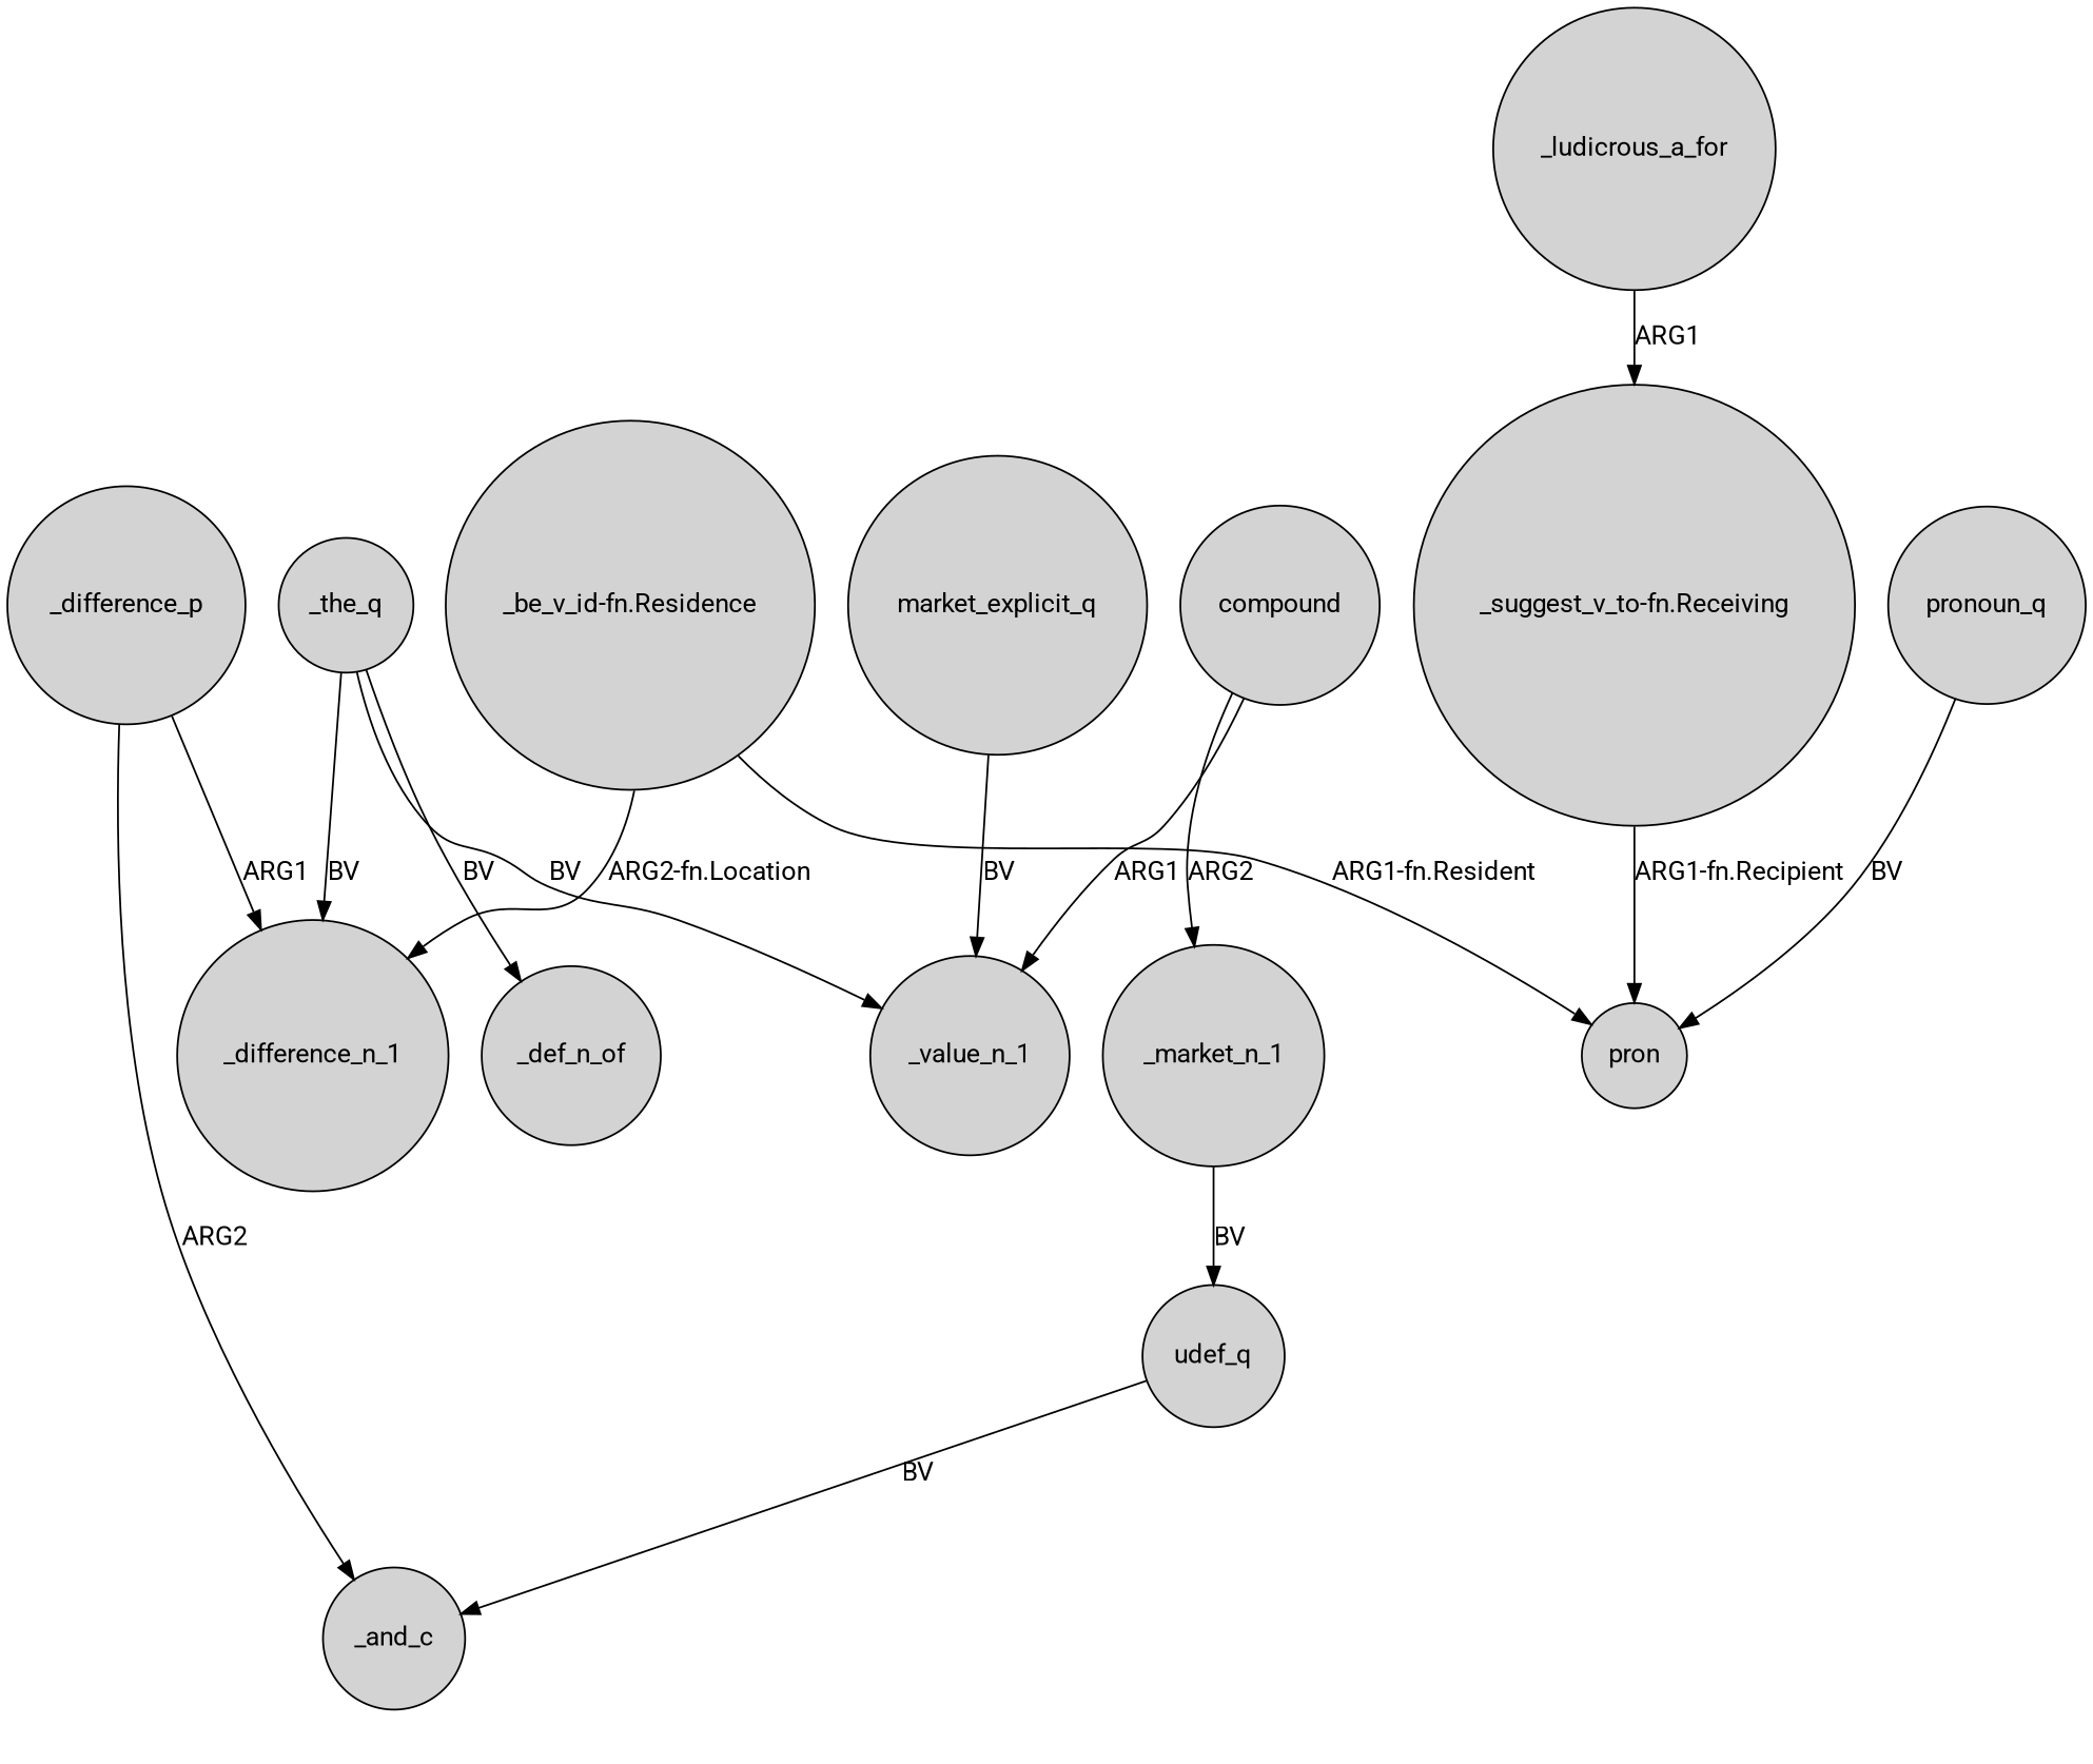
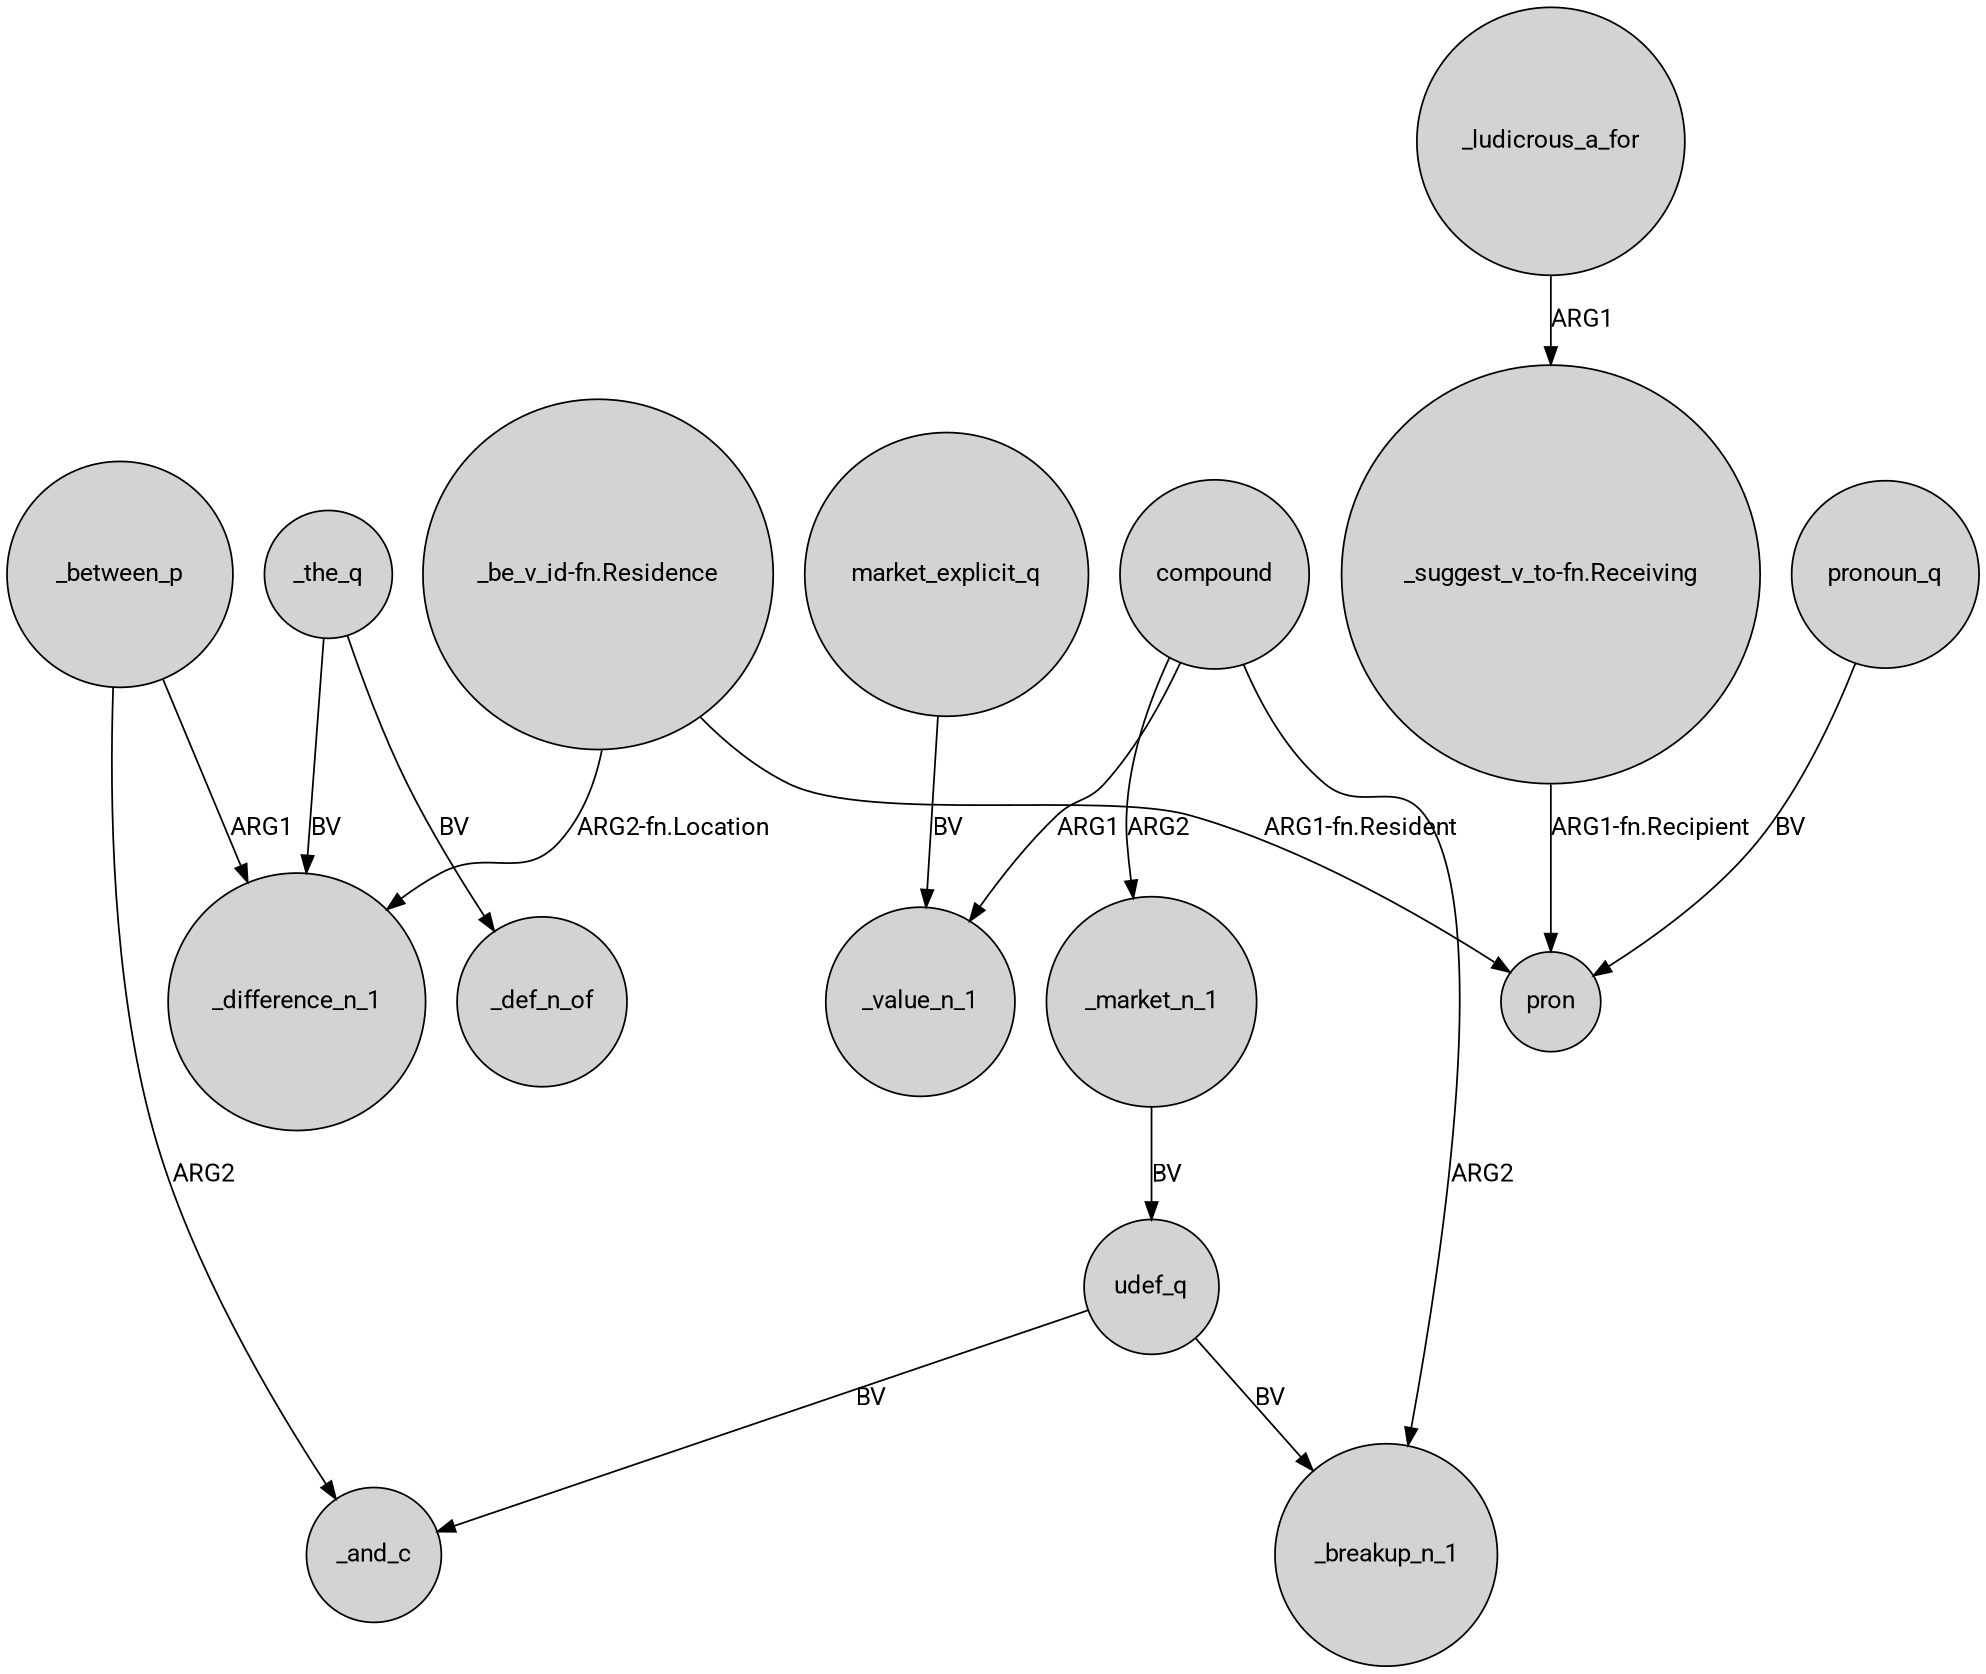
  digraph {
    fontname=Roboto
    node [fontname=Roboto shape=circle style=filled]
    edge [fontname=Roboto]
    udef_q
    _and_c
+   _breakup_n_1
    _market_n_1
    _the_q
    _difference_n_1
    n7 [label=_def_n_of]
    _value_n_1
    compound
    "_be_v_id-fn.Residence"
    pron
-   _between_p [label=_difference_p]
+   _between_p
    "_suggest_v_to-fn.Receiving"
    pronoun_q
    _ludicrous_a_for
    n16 [label=market_explicit_q]
    udef_q -> _and_c [label=BV]
+   udef_q -> _breakup_n_1 [label=BV]
    _market_n_1 -> udef_q [label=BV]
    _the_q -> _difference_n_1 [label=BV]
    _the_q -> n7 [label=BV]
-   _the_q -> _value_n_1 [label=BV]
+   compound -> _breakup_n_1 [label=ARG2]
    compound -> _market_n_1 [label=ARG2]
    compound -> _value_n_1 [label=ARG1]
    "_be_v_id-fn.Residence" -> _difference_n_1 [label="ARG2-fn.Location"]
    "_be_v_id-fn.Residence" -> pron [label="ARG1-fn.Resident"]
    _between_p -> _and_c [label=ARG2]
    _between_p -> _difference_n_1 [label=ARG1]
    "_suggest_v_to-fn.Receiving" -> pron [label="ARG1-fn.Recipient"]
    pronoun_q -> pron [label=BV]
    _ludicrous_a_for -> "_suggest_v_to-fn.Receiving" [label=ARG1]
    n16 -> _value_n_1 [label=BV]
  }
